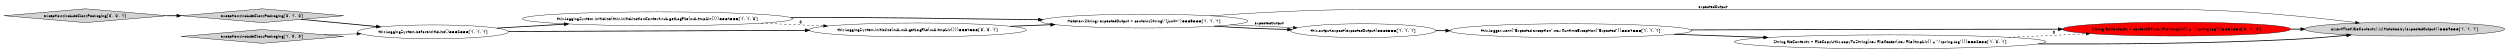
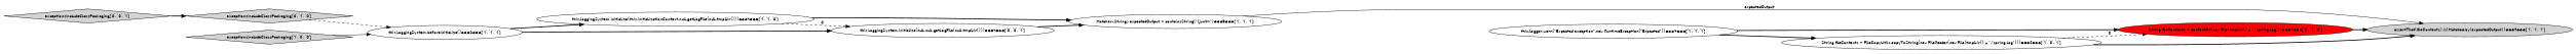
  digraph {
    fontname="Patrick Hand"
    rankdir=LR
    node [fillcolor=white fontname="Patrick Hand" shape=ellipse style=filled]
    edge [fontname="Patrick Hand" style=bold]
    n1 [label="String fileContents = FileCopyUtils.copyToString(new FileReader(new File(tmpDir() + \"/spring.log\")))@@@8@@@['1', '0', '1']"]
    n2 [fillcolor=lightgray label="assertThat(fileContents).is(Matched.by(expectedOutput))@@@9@@@['1', '1', '1']"]
    n3 [fillcolor=red label="String fileContents = contentOf(new File(tmpDir() + \"/spring.log\"))@@@8@@@['0', '1', '0']"]
    n4 [label="this.loggingSystem.initialize(this.initializationContext,null,getLogFile(null,tmpDir()))@@@4@@@['1', '1', '0']"]
    n5 [label="this.loggingSystem.initialize(null,null,getLogFile(null,tmpDir()))@@@4@@@['0', '0', '1']"]
    n6 [label="Matcher<String> expectedOutput = containsString(\"(junit-\")@@@5@@@['1', '1', '1']"]
-   n7 [label="this.output.expect(expectedOutput)@@@6@@@['1', '1', '1']"]
    n8 [label="this.logger.warn(\"Expected exception\",new RuntimeException(\"Expected\"))@@@7@@@['1', '1', '1']"]
    n9 [label="this.loggingSystem.beforeInitialize()@@@3@@@['1', '1', '1']"]
    n10 [fillcolor=lightgray label="exceptionsIncludeClassPackaging['0', '1', '0']" shape=diamond]
    n11 [fillcolor=lightgray label="exceptionsIncludeClassPackaging['1', '0', '0']" shape=diamond]
    n12 [fillcolor=lightgray label="exceptionsIncludeClassPackaging['0', '0', '1']" shape=diamond]
    n1 -> n2
    n1 -> n3 [label=0 style=dashed]
    n3 -> n2
    n4 -> n5 [label=0 style=dashed]
    n4 -> n6
    n5 -> n6
    n6 -> n2 [label=expectedOutput style=solid]
-   n6 -> n7 [label=expectedOutput style=solid]
-   n6 -> n7
-   n7 -> n8
    n8 -> n1
    n8 -> n3
    n9 -> n4
    n9 -> n5
-   n10 -> n9
+   n10 -> n9 [style=dashed]
    n11 -> n9 [style=solid]
    n12 -> n10
  }
